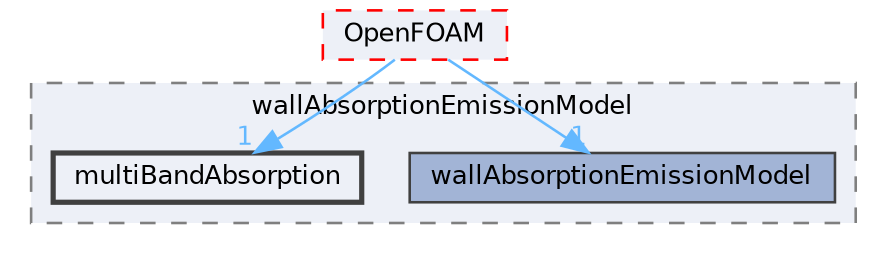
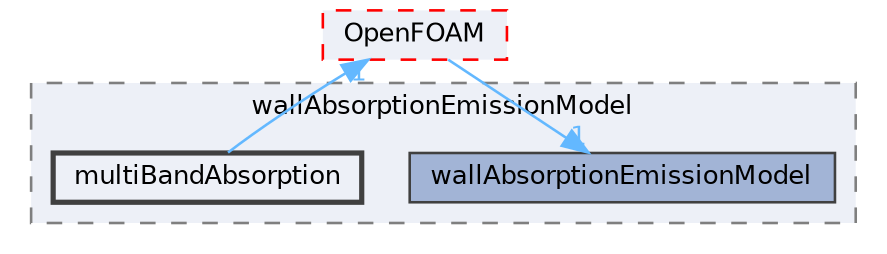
  digraph {
    compound=true
    node [color=grey25 fillcolor="#edf0f7" fontname=Helvetica fontsize=10 shape=box]
    edge [color=steelblue1 fontcolor=steelblue1 fontname=Helvetica fontsize=10 headlabel=1 labeldistance=1.5 labelfontname=Helvetica labelfontsize=10]
    n1 [fillcolor="#a2b4d6" height=0.2 label=wallAbsorptionEmissionModel style=filled width=0.4]
    n2 [height=0.2 label=multiBandAbsorption style="filled,bold" width=0.4]
    n3 [color=red height=0.2 label=OpenFOAM style="filled,dashed" width=0.4]
    subgraph cluster_1 {
      bgcolor="#edf0f7"
      fontname=Helvetica
      fontsize=10
      label=wallAbsorptionEmissionModel
      pencolor=grey50
      style="filled,dashed"
      n1
      n2
    }
-   n3 -> n2
+   n2 -> n3
    n3 -> n1
  }
